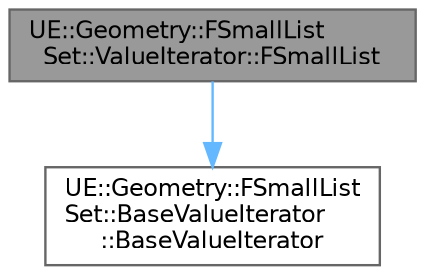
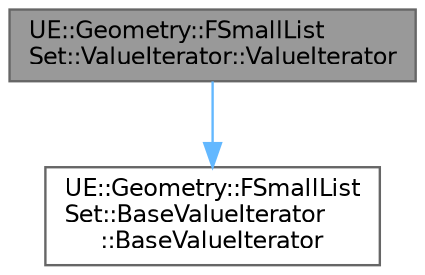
  digraph {
    rankdir=TB
    node [fontname=Helvetica fontsize=10 shape=box style=filled]
-   n1 [color=gray40 fillcolor=grey60 fontcolor=black height=0.2 label="UE::Geometry::FSmallList\lSet::ValueIterator::FSmallList" width=0.4]
+   n1 [color=gray40 fillcolor=grey60 fontcolor=black height=0.2 label="UE::Geometry::FSmallList\lSet::ValueIterator::ValueIterator" width=0.4]
    n2 [color=grey40 fillcolor=white height=0.2 label="UE::Geometry::FSmallList\lSet::BaseValueIterator\l::BaseValueIterator" width=0.4]
    n1 -> n2 [color=steelblue1 fontname=Helvetica fontsize=10 labelfontname=Helvetica labelfontsize=10 style=solid]
  }
